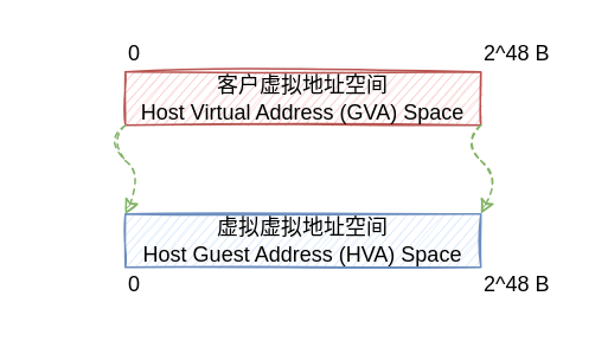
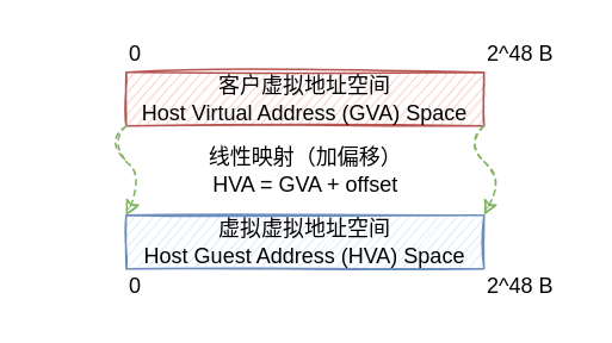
  <mxCell id="0" />
  <mxCell id="1" parent="0" />
  <mxCell id="2" value="客户虚拟地址空间&lt;br&gt;Host Virtual Address (GVA) Space" style="rounded=0;whiteSpace=wrap;html=1;fillColor=#f8cecc;strokeColor=#b85450;sketch=1;" parent="1" vertex="1"><mxGeometry x="70" y="40" width="200" height="30" as="geometry" /></mxCell>
  <mxCell id="3" value="0" style="text;html=1;align=left;verticalAlign=middle;resizable=0;points=[];autosize=1;strokeColor=none;fillColor=none;sketch=1;" parent="1" vertex="1"><mxGeometry x="70" y="20" width="20" height="20" as="geometry" /></mxCell>
  <mxCell id="4" value="2^48 B" style="text;html=1;align=left;verticalAlign=middle;resizable=0;points=[];autosize=1;strokeColor=none;fillColor=none;sketch=1;" parent="1" vertex="1"><mxGeometry x="270" y="20" width="50" height="20" as="geometry" /></mxCell>
  <mxCell id="5" value="虚拟虚拟地址空间&lt;br&gt;Host Guest Address (HVA) Space" style="rounded=0;whiteSpace=wrap;html=1;fillColor=#dae8fc;strokeColor=#6c8ebf;sketch=1;" parent="1" vertex="1"><mxGeometry x="70" y="120" width="200" height="30" as="geometry" /></mxCell>
  <mxCell id="6" value="0" style="text;html=1;align=left;verticalAlign=middle;resizable=0;points=[];autosize=1;strokeColor=none;fillColor=none;sketch=1;" parent="1" vertex="1"><mxGeometry x="70" y="150" width="20" height="20" as="geometry" /></mxCell>
  <mxCell id="7" value="2^48 B" style="text;html=1;align=left;verticalAlign=middle;resizable=0;points=[];autosize=1;strokeColor=none;fillColor=none;sketch=1;" parent="1" vertex="1"><mxGeometry x="270" y="150" width="50" height="20" as="geometry" /></mxCell>
  <mxCell id="8" value="" style="curved=1;endArrow=classic;html=1;rounded=0;exitX=0;exitY=1;exitDx=0;exitDy=0;entryX=0;entryY=0;entryDx=0;entryDy=0;dashed=1;fillColor=#d5e8d4;strokeColor=#82b366;sketch=1;" parent="1" source="2" target="5" edge="1"><mxGeometry width="50" height="50" relative="1" as="geometry"><mxPoint x="160" y="210" as="sourcePoint" /><mxPoint x="210" y="160" as="targetPoint" /><Array as="points"><mxPoint x="60" y="80" /><mxPoint x="80" y="100" /></Array></mxGeometry></mxCell>
  <mxCell id="9" value="" style="curved=1;endArrow=classic;html=1;rounded=0;exitX=1;exitY=1;exitDx=0;exitDy=0;entryX=1;entryY=0;entryDx=0;entryDy=0;dashed=1;fillColor=#d5e8d4;strokeColor=#82b366;sketch=1;" parent="1" source="2" target="5" edge="1"><mxGeometry width="50" height="50" relative="1" as="geometry"><mxPoint x="280" y="70" as="sourcePoint" /><mxPoint x="280" y="110" as="targetPoint" /><Array as="points"><mxPoint x="260" y="80" /><mxPoint x="280" y="100" /></Array></mxGeometry></mxCell>
+ <mxCell id="10" value="线性映射（加偏移）&lt;br&gt;HVA = GVA + offset" style="text;html=1;align=center;verticalAlign=middle;resizable=0;points=[];autosize=1;strokeColor=none;fillColor=none;" parent="1" vertex="1"><mxGeometry x="110" y="80" width="120" height="30" as="geometry" /></mxCell>
  <mxCell id="11" value="&lt;font color=&quot;#ffffff&quot;&gt;留白&lt;/font&gt;" style="rounded=0;whiteSpace=wrap;html=1;strokeColor=none;fillColor=none;" parent="1" vertex="1"><mxGeometry x="20" y="20" width="50" height="20" as="geometry" /></mxCell>
